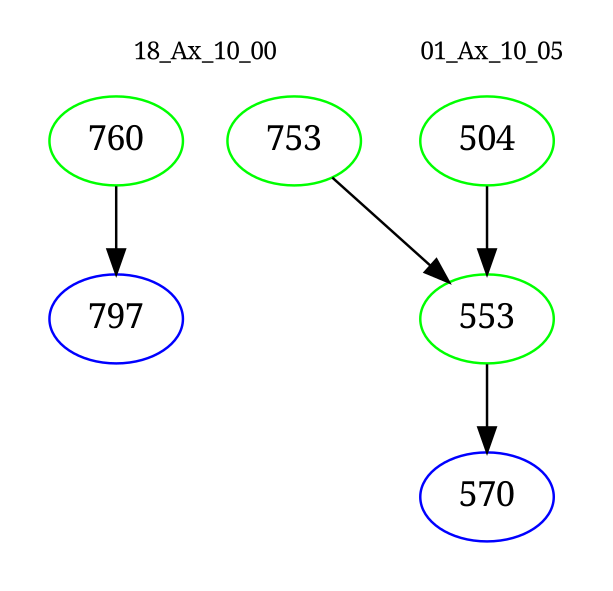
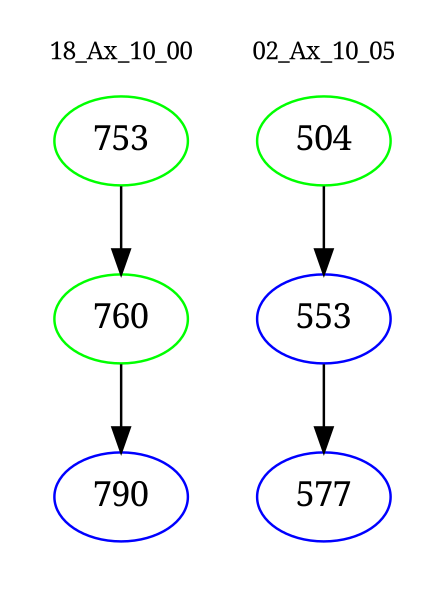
  digraph {
    fontname="Noto Serif"
    node [color=green fontname="Noto Serif"]
    edge [color=black fontname="Noto Serif"]
    n1 [label=753]
    n2 [label=760]
-   n3 [color=blue label=797]
+   n3 [color=blue label=790]
    n4 [label=504]
-   n5 [label=553]
-   n6 [color=blue label=570]
+   n5 [color=blue label=553]
+   n6 [color=blue label=577]
    subgraph cluster_1 {
      color=white
      fontsize=10
      label="18_Ax_10_00"
      n1
      n2
      n3
    }
    subgraph cluster_2 {
      color=white
      fontsize=10
-     label="01_Ax_10_05"
+     label="02_Ax_10_05"
      n4
      n5
      n6
    }
-   n1 -> n5
+   n1 -> n2
    n2 -> n3
    n4 -> n5
    n5 -> n6
  }
